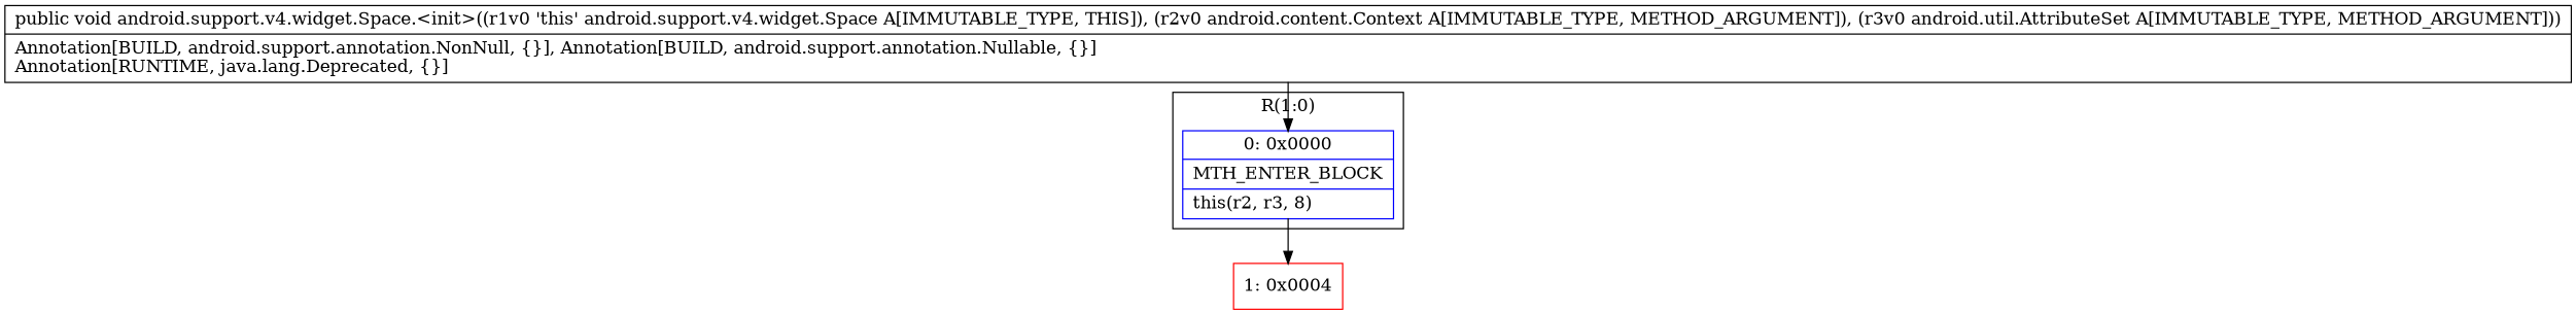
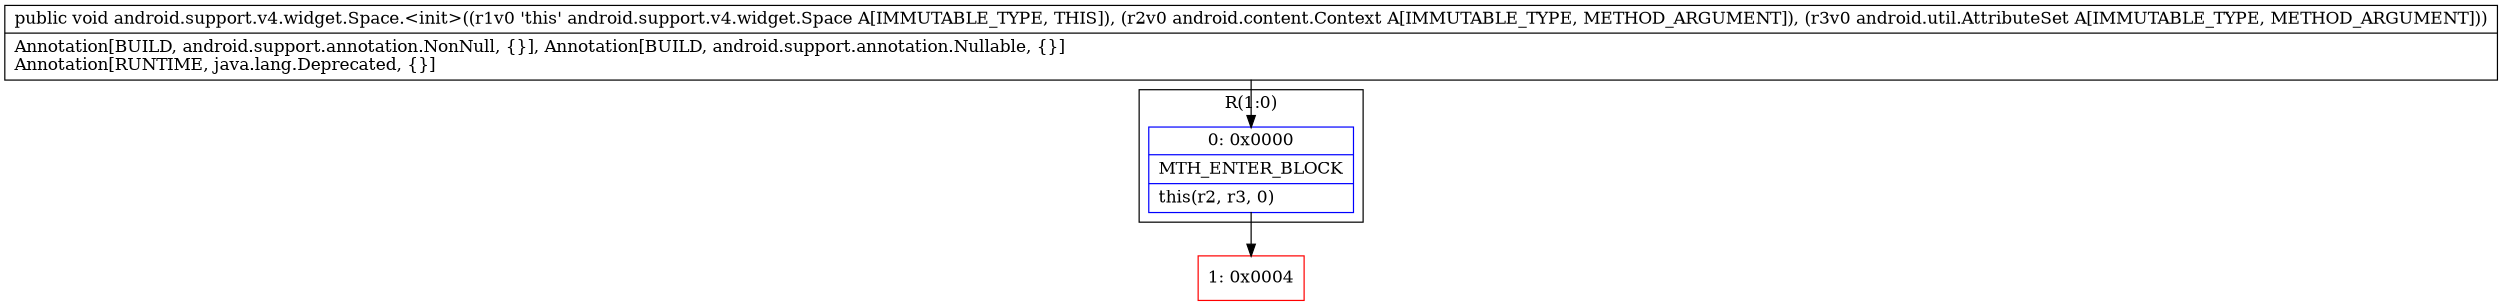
  digraph {
    node [shape=record]
-   n1 [color=blue label="{0\:\ 0x0000|MTH_ENTER_BLOCK\l|this(r2, r3, 8)\l}"]
+   n1 [color=blue label="{0\:\ 0x0000|MTH_ENTER_BLOCK\l|this(r2, r3, 0)\l}"]
    n2 [color=red label="{1\:\ 0x0004}"]
    n3 [label="{public void android.support.v4.widget.Space.\<init\>((r1v0 'this' android.support.v4.widget.Space A[IMMUTABLE_TYPE, THIS]), (r2v0 android.content.Context A[IMMUTABLE_TYPE, METHOD_ARGUMENT]), (r3v0 android.util.AttributeSet A[IMMUTABLE_TYPE, METHOD_ARGUMENT]))  | Annotation[BUILD, android.support.annotation.NonNull, \{\}], Annotation[BUILD, android.support.annotation.Nullable, \{\}]\lAnnotation[RUNTIME, java.lang.Deprecated, \{\}]\l}"]
    subgraph cluster_1 {
      label="R(1:0)"
      n1
    }
    n1 -> n2
    n3 -> n1
  }
